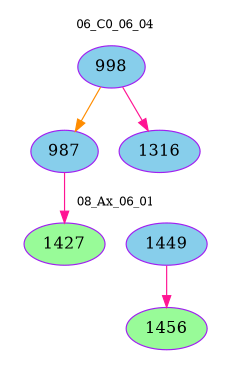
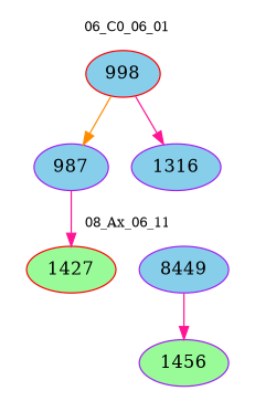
  digraph {
    node [color=purple fillcolor=skyblue style=filled]
    edge [color=deeppink]
-   n1 [label=1449]
-   n2 [fillcolor=palegreen label=1427]
+   n1 [label=8449]
+   n2 [color=red fillcolor=palegreen label=1427]
    n3 [fillcolor=palegreen label=1456]
-   n4 [label=998]
+   n4 [color=red label=998]
    n5 [label=987]
    n6 [label=1316]
    subgraph cluster_1 {
      color=white
      fontsize=10
-     label="08_Ax_06_01"
+     label="08_Ax_06_11"
      n1
      n2
      n3
    }
    subgraph cluster_2 {
      color=white
      fontsize=10
-     label="06_C0_06_04"
+     label="06_C0_06_01"
      n4
      n5
      n6
    }
    n1 -> n3
    n4 -> n5 [color=darkorange]
    n4 -> n6
    n5 -> n2
  }
